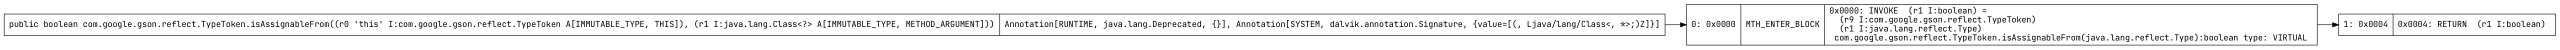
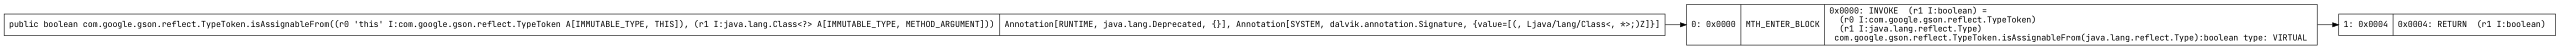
  digraph {
    rankdir=LR
    fontname="JetBrains Mono"
    node [shape=record fontname="JetBrains Mono"]
    edge [style=solid fontname="JetBrains Mono"]
-   n1 [label="{0\:\ 0x0000|MTH_ENTER_BLOCK\l|0x0000: INVOKE  (r1 I:boolean) = \l  (r9 I:com.google.gson.reflect.TypeToken)\l  (r1 I:java.lang.reflect.Type)\l com.google.gson.reflect.TypeToken.isAssignableFrom(java.lang.reflect.Type):boolean type: VIRTUAL \l}"]
+   n1 [label="{0\:\ 0x0000|MTH_ENTER_BLOCK\l|0x0000: INVOKE  (r1 I:boolean) = \l  (r0 I:com.google.gson.reflect.TypeToken)\l  (r1 I:java.lang.reflect.Type)\l com.google.gson.reflect.TypeToken.isAssignableFrom(java.lang.reflect.Type):boolean type: VIRTUAL \l}"]
    n2 [label="{1\:\ 0x0004|0x0004: RETURN  (r1 I:boolean) \l}"]
    n3 [label="{public boolean com.google.gson.reflect.TypeToken.isAssignableFrom((r0 'this' I:com.google.gson.reflect.TypeToken A[IMMUTABLE_TYPE, THIS]), (r1 I:java.lang.Class\<?\> A[IMMUTABLE_TYPE, METHOD_ARGUMENT]))  | Annotation[RUNTIME, java.lang.Deprecated, \{\}], Annotation[SYSTEM, dalvik.annotation.Signature, \{value=[(, Ljava\/lang\/Class\<, *\>;)Z]\}]\l}"]
    n1 -> n2
    n3 -> n1
  }
